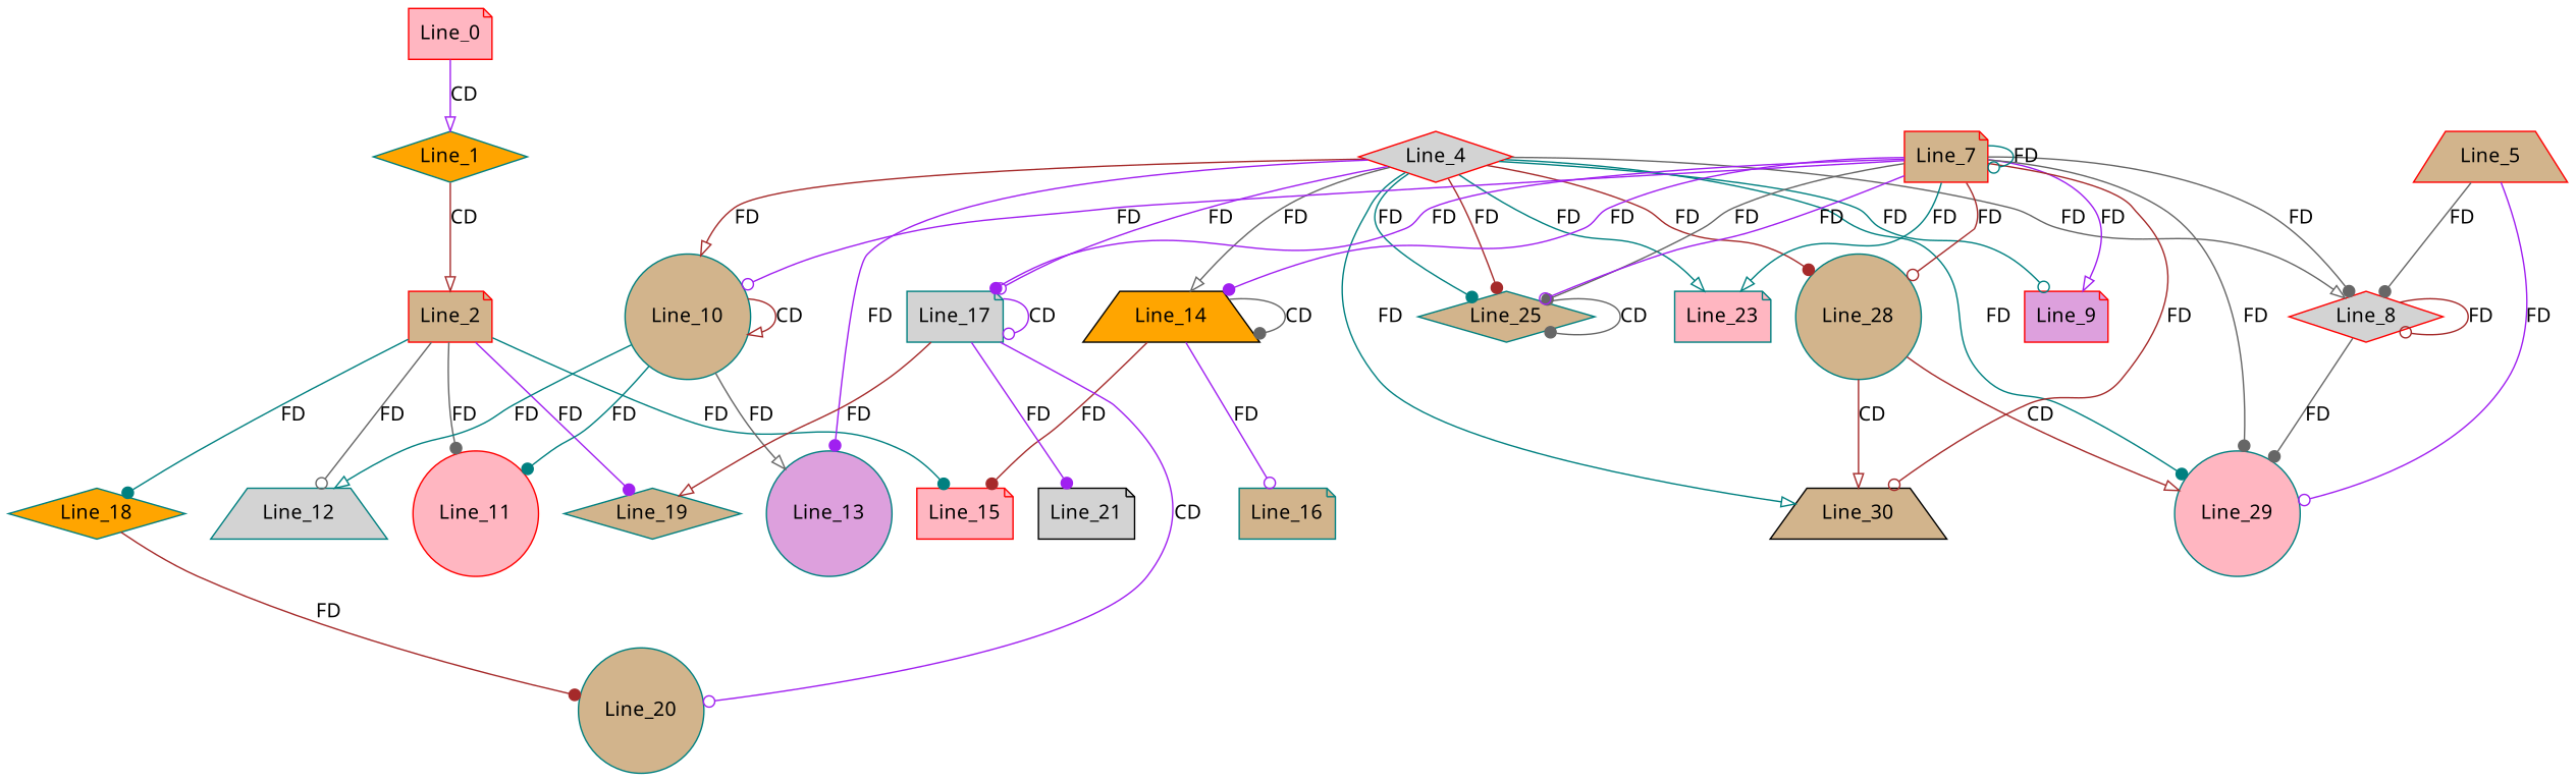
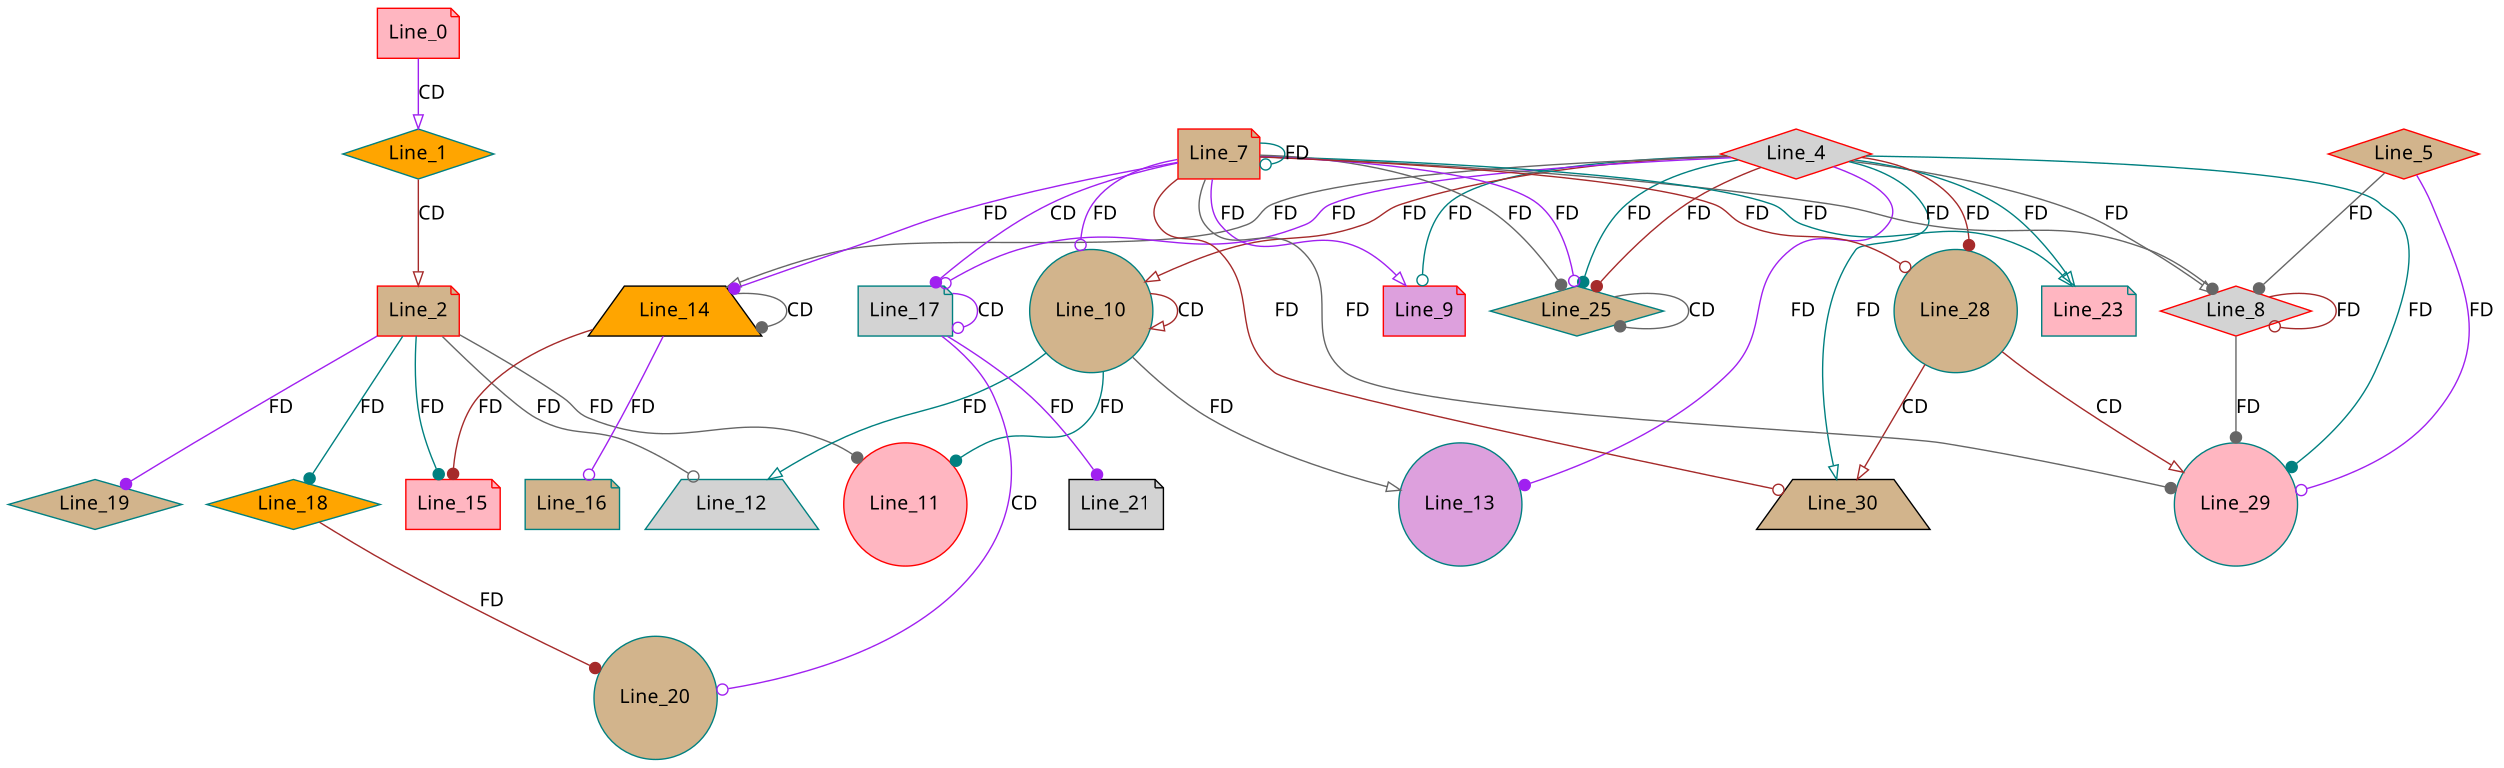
  digraph {
    fontname="Noto Sans"
    node [color=teal fillcolor=tan fontname="Noto Sans" shape=note style=filled]
    edge [arrowhead=dot color=purple fontname="Noto Sans"]
    Line_0 [color=red fillcolor=lightpink]
    Line_1 [fillcolor=orange shape=diamond]
    Line_2 [color=red]
    Line_11 [color=red fillcolor=lightpink shape=circle]
    Line_12 [fillcolor=lightgrey shape=trapezium]
    Line_15 [color=red fillcolor=lightpink]
    Line_18 [fillcolor=orange shape=diamond]
    Line_19 [shape=diamond]
    Line_20 [shape=circle]
    Line_4 [color=red fillcolor=lightgrey shape=diamond]
    Line_8 [color=red fillcolor=lightgrey shape=diamond]
    Line_9 [color=red fillcolor=plum]
    Line_10 [shape=circle]
    Line_14 [color=black fillcolor=orange shape=trapezium]
    Line_17 [fillcolor=lightgrey]
    Line_23 [fillcolor=lightpink]
    Line_25 [shape=diamond]
    Line_28 [shape=circle]
    Line_29 [fillcolor=lightpink shape=circle]
    Line_30 [color=black shape=trapezium]
    Line_13 [fillcolor=plum shape=circle]
    Line_7 [color=red]
    Line_16
    Line_21 [color=black fillcolor=lightgrey]
-   Line_5 [color=red shape=trapezium]
+   Line_5 [color=red shape=diamond]
    Line_0 -> Line_1 [arrowhead=onormal label=CD]
    Line_1 -> Line_2 [arrowhead=onormal color=brown label=CD]
    Line_2 -> Line_11 [color=gray40 label=FD]
    Line_2 -> Line_12 [arrowhead=odot color=gray40 label=FD]
    Line_2 -> Line_15 [color=teal label=FD]
    Line_2 -> Line_18 [color=teal label=FD]
    Line_2 -> Line_19 [label=FD]
    Line_18 -> Line_20 [color=brown label=FD]
    Line_4 -> Line_8 [arrowhead=onormal color=gray40 label=FD]
    Line_4 -> Line_9 [arrowhead=odot color=teal label=FD]
    Line_4 -> Line_10 [arrowhead=onormal color=brown label=FD]
    Line_4 -> Line_14 [arrowhead=onormal color=gray40 label=FD]
    Line_4 -> Line_17 [arrowhead=odot label=FD]
    Line_4 -> Line_23 [arrowhead=onormal color=teal label=FD]
    Line_4 -> Line_25 [color=brown label=FD]
    Line_4 -> Line_25 [color=teal label=FD]
    Line_4 -> Line_28 [color=brown label=FD]
    Line_4 -> Line_29 [color=teal label=FD]
    Line_4 -> Line_30 [arrowhead=onormal color=teal label=FD]
    Line_4 -> Line_13 [label=FD]
    Line_8 -> Line_8 [arrowhead=odot color=brown label=FD]
    Line_8 -> Line_29 [color=gray40 label=FD]
    Line_10 -> Line_11 [color=teal label=FD]
    Line_10 -> Line_12 [arrowhead=onormal color=teal label=FD]
    Line_10 -> Line_10 [arrowhead=onormal color=brown label=CD]
    Line_10 -> Line_13 [arrowhead=onormal color=gray40 label=FD]
    Line_14 -> Line_15 [color=brown label=FD]
    Line_14 -> Line_14 [color=gray40 label=CD]
    Line_14 -> Line_16 [arrowhead=odot label=FD]
-   Line_17 -> Line_19 [arrowhead=onormal color=brown label=FD]
    Line_17 -> Line_20 [arrowhead=odot label=CD]
    Line_17 -> Line_17 [arrowhead=odot label=CD]
    Line_17 -> Line_21 [label=FD]
    Line_25 -> Line_25 [color=gray40 label=CD]
    Line_28 -> Line_29 [arrowhead=onormal color=brown label=CD]
    Line_28 -> Line_30 [arrowhead=onormal color=brown label=CD]
    Line_7 -> Line_8 [color=gray40 label=FD]
    Line_7 -> Line_9 [arrowhead=onormal label=FD]
    Line_7 -> Line_10 [arrowhead=odot label=FD]
    Line_7 -> Line_14 [label=FD]
-   Line_7 -> Line_17 [label=FD]
+   Line_7 -> Line_17 [label=CD]
    Line_7 -> Line_23 [arrowhead=onormal color=teal label=FD]
    Line_7 -> Line_25 [color=gray40 label=FD]
    Line_7 -> Line_25 [arrowhead=odot label=FD]
    Line_7 -> Line_28 [arrowhead=odot color=brown label=FD]
    Line_7 -> Line_29 [color=gray40 label=FD]
    Line_7 -> Line_30 [arrowhead=odot color=brown label=FD]
    Line_7 -> Line_7 [arrowhead=odot color=teal label=FD]
    Line_5 -> Line_8 [color=gray40 label=FD]
    Line_5 -> Line_29 [arrowhead=odot label=FD]
  }
